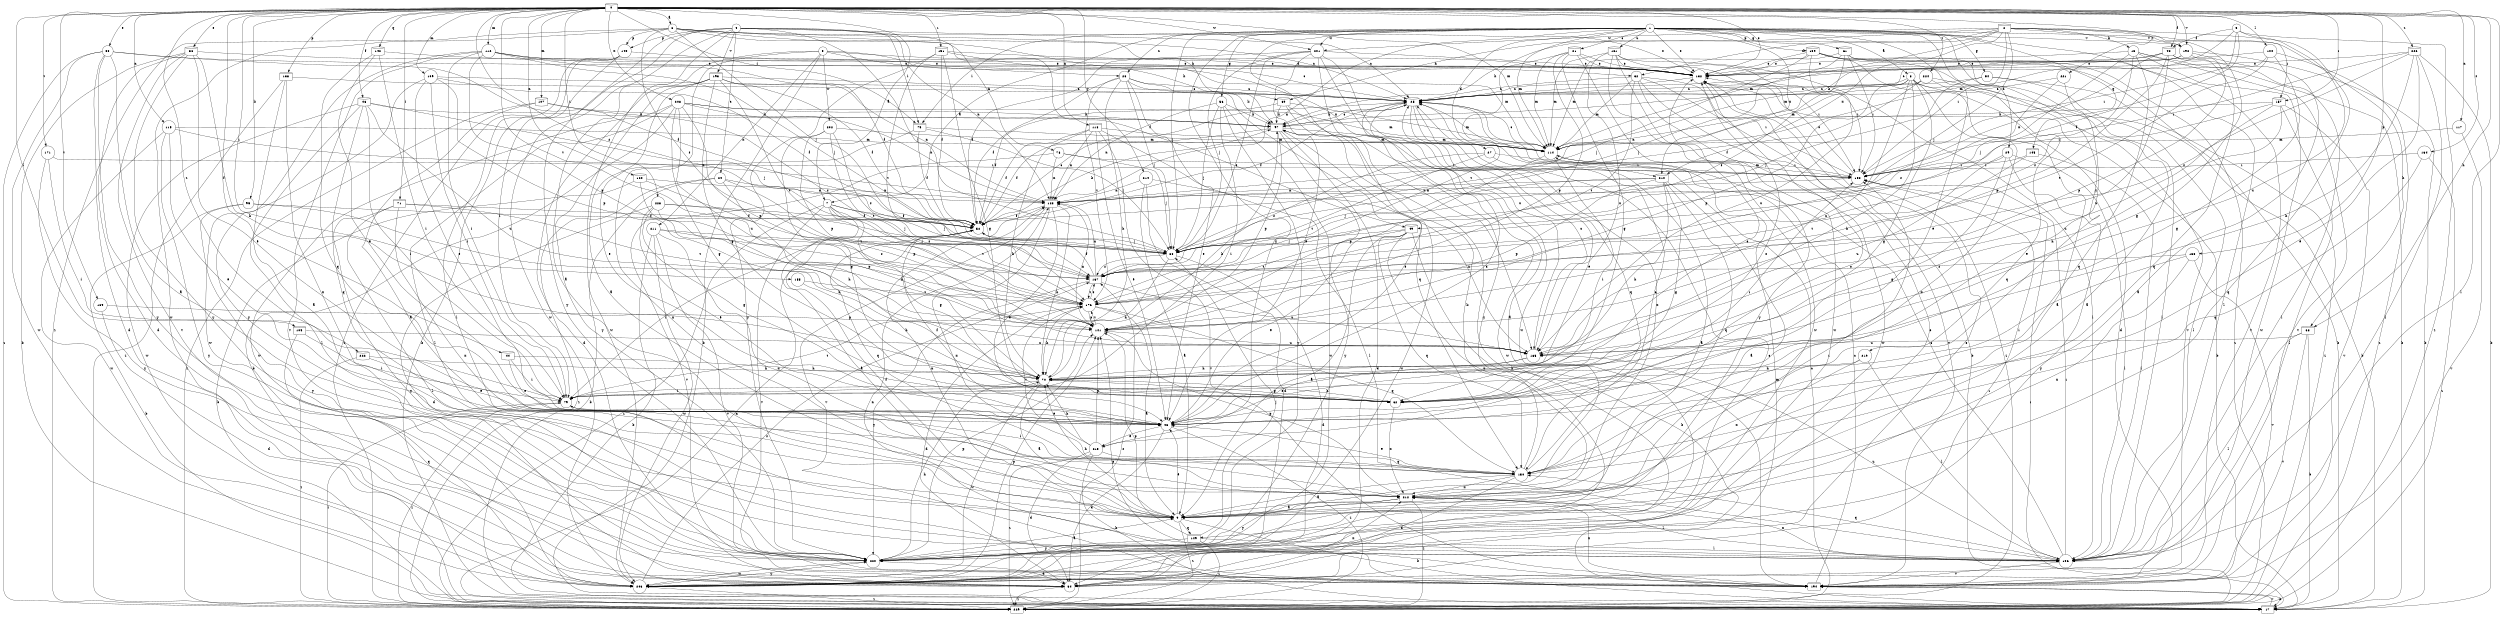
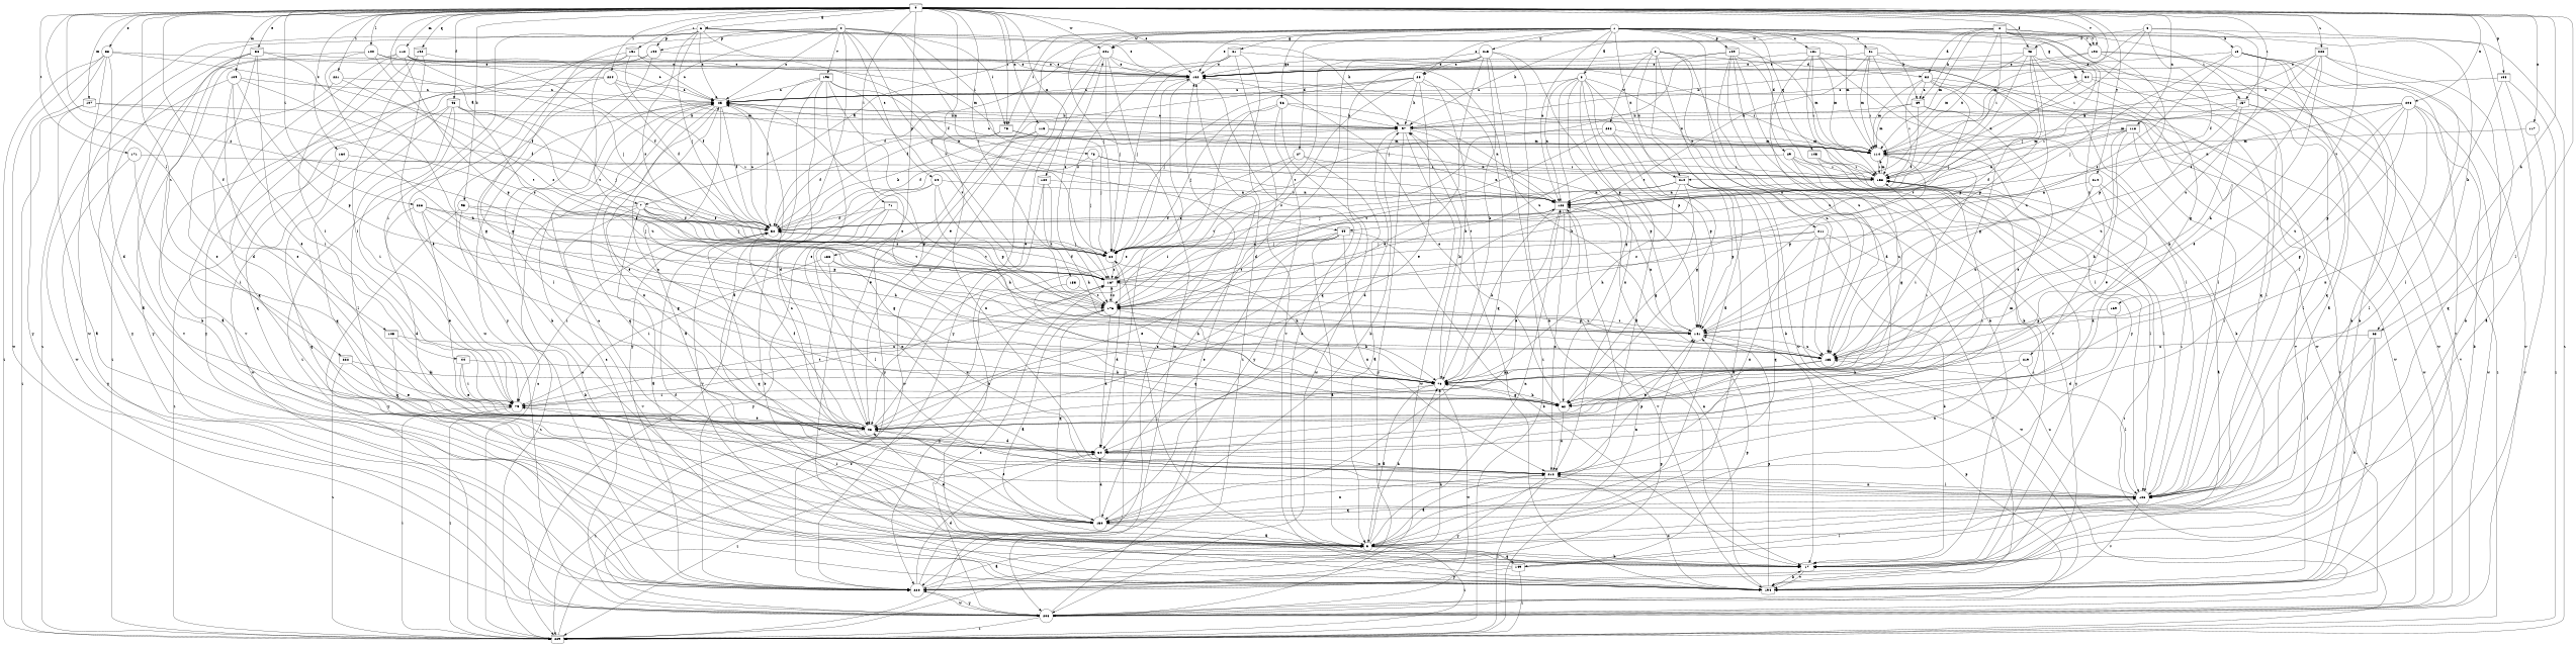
  strict digraph {
    node [shape=circle]
    0 [shape=cylinder]
    6
    7
    36 [shape=cylinder]
    38
    44 [shape=cylinder]
    46 [shape=cylinder]
    48 [shape=cylinder]
    68 [shape=cylinder]
    71 [shape=cylinder]
    75 [shape=cylinder]
    95
    100
    105 [shape=cylinder]
    106
    107 [shape=cylinder]
    109
    112
    114
    115
    117
    118 [shape=cylinder]
    120 [shape=cylinder]
    132
    133
    138 [shape=cylinder]
    142 [shape=cylinder]
    151 [shape=cylinder]
    155
    157 [shape=cylinder]
    164
    167 [shape=cylinder]
    169
    171
    176
    192
    201
    208
    214
    221
    222 [shape=cylinder]
    224
    226 [shape=cylinder]
    228
    88
    69 [shape=cylinder]
    97 [shape=cylinder]
    203
    25 [shape=cylinder]
    140
    49 [shape=cylinder]
    229 [shape=cylinder]
    62
    9
    52
    194 [shape=cylinder]
    43
    17 [shape=cylinder]
    220
    70
    34
    79
    185
    150
    123 [shape=cylinder]
    141
    212 [shape=cylinder]
    158
    1
    8
    21 [shape=cylinder]
    23
    27
    29
    54
    56
    61 [shape=cylinder]
    139 [shape=cylinder]
    145 [shape=cylinder]
    181 [shape=cylinder]
    210 [shape=cylinder]
    215
    219
    2 [shape=cylinder]
    13
    32
    149 [shape=cylinder]
    3
    202
    211
    4
    24
    78
    193 [shape=cylinder]
    5
    0 -> 6 [label=a]
    0 -> 7 [label=a]
    0 -> 36 [label=e]
    0 -> 38 [label=e]
    0 -> 44 [label=f]
    0 -> 46 [label=f]
    0 -> 48 [label=f]
    0 -> 68 [label=h]
    0 -> 71 [label=i]
    0 -> 75 [label=i]
    0 -> 95 [label=k]
    0 -> 100 [label=l]
    0 -> 105 [label=l]
    0 -> 106 [label=l]
    0 -> 107 [label=m]
    0 -> 109 [label=m]
    0 -> 112 [label=m]
    0 -> 114 [label=m]
    0 -> 115 [label=n]
    0 -> 117 [label=n]
    0 -> 118 [label=n]
    0 -> 120 [label=n]
    0 -> 132 [label=o]
    0 -> 133 [label=p]
    0 -> 138 [label=p]
    0 -> 142 [label=q]
    0 -> 151 [label=r]
    0 -> 155 [label=r]
    0 -> 157 [label=r]
    0 -> 164 [label=s]
    0 -> 167 [label=s]
    0 -> 169 [label=t]
    0 -> 171 [label=t]
    0 -> 176 [label=t]
    0 -> 192 [label=v]
    0 -> 201 [label=w]
    0 -> 208 [label=x]
    0 -> 214 [label=y]
    0 -> 221 [label=z]
    0 -> 222 [label=z]
    0 -> 224 [label=z]
    0 -> 226 [label=z]
    0 -> 228 [label=z]
    6 -> 132 [label=o]
    6 -> 167 [label=s]
    6 -> 88 [label=j]
    6 -> 69 [label=h]
    6 -> 97 [label=k]
    6 -> 203 [label=w]
    6 -> 25 [label=c]
    6 -> 140 [label=p]
    6 -> 49 [label=f]
    6 -> 229 [label=z]
    7 -> 167 [label=s]
    7 -> 176 [label=t]
    7 -> 88 [label=j]
    7 -> 229 [label=z]
    7 -> 62 [label=g]
    7 -> 9 [label=a]
    7 -> 52 [label=f]
    7 -> 194 [label=v]
    36 -> 132 [label=o]
    36 -> 194 [label=v]
    36 -> 43 [label=e]
    36 -> 17 [label=b]
    36 -> 220 [label=y]
    36 -> 70 [label=h]
    36 -> 34 [label=d]
    38 -> 132 [label=o]
    38 -> 203 [label=w]
    38 -> 229 [label=z]
    38 -> 9 [label=a]
    38 -> 52 [label=f]
    38 -> 220 [label=y]
    38 -> 34 [label=d]
    44 -> 43 [label=e]
    44 -> 70 [label=h]
    44 -> 79 [label=i]
    46 -> 106 [label=l]
    46 -> 88 [label=j]
    46 -> 97 [label=k]
    46 -> 203 [label=w]
    46 -> 79 [label=i]
    46 -> 185 [label=u]
    46 -> 150 [label=q]
    48 -> 106 [label=l]
    48 -> 114 [label=m]
    48 -> 132 [label=o]
    48 -> 185 [label=u]
    48 -> 150 [label=q]
    48 -> 123 [label=n]
    48 -> 141 [label=p]
    68 -> 106 [label=l]
    68 -> 194 [label=v]
    68 -> 17 [label=b]
    68 -> 185 [label=u]
    71 -> 106 [label=l]
    71 -> 176 [label=t]
    71 -> 52 [label=f]
    71 -> 220 [label=y]
    71 -> 212 [label=x]
    75 -> 114 [label=m]
    75 -> 88 [label=j]
    75 -> 52 [label=f]
    75 -> 212 [label=x]
    95 -> 52 [label=f]
    95 -> 17 [label=b]
    95 -> 220 [label=y]
    95 -> 70 [label=h]
    100 -> 132 [label=o]
    100 -> 176 [label=t]
    100 -> 25 [label=c]
    100 -> 229 [label=z]
    100 -> 62 [label=g]
    105 -> 34 [label=q]
    105 -> 79 [label=i]
    105 -> 185 [label=u]
    106 -> 25 [label=c]
    106 -> 194 [label=v]
    106 -> 185 [label=u]
    106 -> 150 [label=q]
    106 -> 212 [label=x]
    106 -> 158 [label=r]
    107 -> 167 [label=s]
    107 -> 97 [label=k]
    107 -> 229 [label=z]
    107 -> 9 [label=a]
    109 -> 203 [label=w]
    109 -> 25 [label=c]
    109 -> 52 [label=f]
    109 -> 43 [label=e]
    109 -> 79 [label=i]
    109 -> 141 [label=p]
    112 -> 114 [label=m]
    112 -> 132 [label=o]
    112 -> 88 [label=j]
    112 -> 52 [label=f]
    112 -> 194 [label=v]
    112 -> 220 [label=y]
    112 -> 79 [label=i]
    112 -> 141 [label=p]
    114 -> 25 [label=c]
    114 -> 79 [label=i]
    114 -> 141 [label=p]
    114 -> 158 [label=r]
    115 -> 114 [label=m]
    115 -> 203 [label=w]
    115 -> 43 [label=e]
    115 -> 220 [label=y]
    115 -> 123 [label=n]
    117 -> 114 [label=m]
    117 -> 194 [label=v]
    118 -> 106 [label=l]
    118 -> 114 [label=m]
    118 -> 52 [label=f]
    118 -> 194 [label=v]
    118 -> 43 [label=e]
    118 -> 70 [label=h]
    118 -> 123 [label=n]
    120 -> 176 [label=t]
    120 -> 17 [label=b]
    120 -> 70 [label=h]
    120 -> 123 [label=n]
    132 -> 25 [label=c]
    132 -> 229 [label=z]
    132 -> 17 [label=b]
    133 -> 167 [label=s]
    133 -> 194 [label=v]
    133 -> 79 [label=i]
    133 -> 212 [label=x]
    138 -> 25 [label=c]
    138 -> 229 [label=z]
    138 -> 9 [label=a]
    138 -> 212 [label=x]
    142 -> 132 [label=o]
    142 -> 43 [label=e]
    142 -> 79 [label=i]
    142 -> 150 [label=q]
    151 -> 132 [label=o]
    151 -> 176 [label=t]
    151 -> 25 [label=c]
    151 -> 62 [label=g]
    151 -> 52 [label=f]
    151 -> 220 [label=y]
    155 -> 176 [label=t]
    155 -> 70 [label=h]
    157 -> 106 [label=l]
    157 -> 97 [label=k]
    157 -> 194 [label=v]
    157 -> 70 [label=h]
    157 -> 185 [label=u]
    157 -> 158 [label=r]
    164 -> 229 [label=z]
    164 -> 150 [label=q]
    164 -> 158 [label=r]
    167 -> 176 [label=t]
    167 -> 52 [label=f]
    167 -> 220 [label=y]
    167 -> 185 [label=u]
    167 -> 123 [label=n]
    169 -> 34 [label=d]
    169 -> 141 [label=p]
    171 -> 220 [label=y]
    171 -> 79 [label=i]
    171 -> 158 [label=r]
    176 -> 167 [label=s]
    176 -> 9 [label=a]
    176 -> 70 [label=h]
    176 -> 34 [label=d]
    176 -> 150 [label=q]
    176 -> 141 [label=p]
    192 -> 132 [label=o]
    192 -> 97 [label=k]
    192 -> 9 [label=a]
    192 -> 17 [label=b]
    192 -> 141 [label=p]
    201 -> 132 [label=o]
    201 -> 167 [label=s]
    201 -> 88 [label=j]
    201 -> 203 [label=w]
    201 -> 52 [label=f]
    201 -> 43 [label=e]
    201 -> 220 [label=y]
    201 -> 185 [label=u]
    208 -> 106 [label=l]
    208 -> 114 [label=m]
    208 -> 97 [label=k]
    208 -> 203 [label=w]
    208 -> 62 [label=g]
    208 -> 17 [label=b]
    208 -> 185 [label=u]
    208 -> 123 [label=n]
    208 -> 141 [label=p]
    214 -> 9 [label=a]
    214 -> 34 [label=d]
    214 -> 185 [label=u]
    214 -> 123 [label=n]
    221 -> 167 [label=s]
    221 -> 25 [label=c]
    221 -> 43 [label=e]
    222 -> 229 [label=z]
    222 -> 43 [label=e]
    222 -> 70 [label=h]
    224 -> 114 [label=m]
    224 -> 25 [label=c]
    224 -> 9 [label=a]
    224 -> 52 [label=f]
    224 -> 150 [label=q]
    226 -> 106 [label=l]
    226 -> 132 [label=o]
    226 -> 167 [label=s]
    226 -> 43 [label=e]
    226 -> 17 [label=b]
    226 -> 70 [label=h]
    226 -> 158 [label=r]
    228 -> 88 [label=j]
    228 -> 62 [label=g]
    228 -> 52 [label=f]
    228 -> 43 [label=e]
    228 -> 34 [label=d]
    228 -> 141 [label=p]
    88 -> 167 [label=s]
    88 -> 70 [label=h]
    88 -> 34 [label=d]
    69 -> 114 [label=m]
    69 -> 97 [label=k]
    69 -> 203 [label=w]
    69 -> 52 [label=f]
    69 -> 43 [label=e]
    97 -> 114 [label=m]
    97 -> 203 [label=w]
    97 -> 25 [label=c]
    97 -> 52 [label=f]
    97 -> 220 [label=y]
    97 -> 34 [label=d]
    97 -> 141 [label=p]
    203 -> 132 [label=o]
    203 -> 167 [label=s]
    203 -> 25 [label=c]
    203 -> 229 [label=z]
    203 -> 220 [label=y]
    203 -> 141 [label=p]
    25 -> 97 [label=k]
    25 -> 9 [label=a]
    25 -> 52 [label=f]
    25 -> 43 [label=e]
    25 -> 150 [label=q]
    25 -> 212 [label=x]
    140 -> 106 [label=l]
    140 -> 132 [label=o]
    140 -> 229 [label=z]
    140 -> 17 [label=b]
    49 -> 176 [label=t]
    49 -> 88 [label=j]
    49 -> 9 [label=a]
    49 -> 43 [label=e]
    49 -> 17 [label=b]
    49 -> 150 [label=q]
    49 -> 212 [label=x]
    229 -> 167 [label=s]
    229 -> 25 [label=c]
    229 -> 79 [label=i]
    229 -> 123 [label=n]
    229 -> 158 [label=r]
    62 -> 132 [label=o]
    62 -> 70 [label=h]
    62 -> 212 [label=x]
    62 -> 158 [label=r]
    9 -> 229 [label=z]
    9 -> 52 [label=f]
    9 -> 43 [label=e]
    9 -> 17 [label=b]
    9 -> 70 [label=h]
    9 -> 123 [label=n]
    9 -> 158 [label=r]
    9 -> 149 [label=q]
    52 -> 88 [label=j]
    52 -> 97 [label=k]
    52 -> 25 [label=c]
    52 -> 79 [label=i]
    52 -> 150 [label=q]
    194 -> 97 [label=k]
    194 -> 25 [label=c]
    194 -> 17 [label=b]
    194 -> 123 [label=n]
    194 -> 141 [label=p]
    194 -> 212 [label=x]
    43 -> 132 [label=o]
    43 -> 25 [label=c]
    43 -> 229 [label=z]
    43 -> 52 [label=f]
    43 -> 34 [label=d]
    17 -> 194 [label=v]
    220 -> 132 [label=o]
    220 -> 203 [label=w]
    220 -> 9 [label=a]
    220 -> 70 [label=h]
    220 -> 34 [label=d]
    220 -> 141 [label=p]
    70 -> 97 [label=k]
    70 -> 203 [label=w]
    70 -> 62 [label=g]
    70 -> 9 [label=a]
    70 -> 79 [label=i]
    34 -> 114 [label=m]
    34 -> 229 [label=z]
    34 -> 212 [label=x]
    34 -> 158 [label=r]
    79 -> 176 [label=t]
    79 -> 229 [label=z]
    79 -> 43 [label=e]
    185 -> 25 [label=c]
    185 -> 43 [label=e]
    185 -> 70 [label=h]
    150 -> 97 [label=k]
    150 -> 25 [label=c]
    150 -> 9 [label=a]
    150 -> 43 [label=e]
    150 -> 34 [label=d]
    150 -> 79 [label=i]
    150 -> 212 [label=x]
    123 -> 52 [label=f]
    123 -> 194 [label=v]
    123 -> 43 [label=e]
    123 -> 70 [label=h]
    123 -> 212 [label=x]
    141 -> 176 [label=t]
    141 -> 185 [label=u]
    141 -> 123 [label=n]
    212 -> 106 [label=l]
    212 -> 229 [label=z]
    212 -> 9 [label=a]
    212 -> 220 [label=y]
    212 -> 141 [label=p]
    158 -> 114 [label=m]
    158 -> 132 [label=o]
    158 -> 123 [label=n]
    1 -> 7 [label=a]
    1 -> 68 [label=h]
    1 -> 75 [label=i]
    1 -> 106 [label=l]
    1 -> 114 [label=m]
    1 -> 132 [label=o]
    1 -> 192 [label=v]
    1 -> 201 [label=w]
    1 -> 88 [label=j]
    1 -> 43 [label=e]
    1 -> 185 [label=u]
    1 -> 123 [label=n]
    1 -> 8 [label=a]
    1 -> 21 [label=c]
    1 -> 23 [label=c]
    1 -> 27 [label=d]
    1 -> 29 [label=d]
    1 -> 54 [label=g]
    1 -> 56 [label=g]
    1 -> 61 [label=g]
    1 -> 139 [label=p]
    1 -> 145 [label=q]
    1 -> 181 [label=u]
    1 -> 210 [label=x]
    1 -> 215 [label=y]
    1 -> 219 [label=y]
    8 -> 25 [label=c]
    8 -> 62 [label=g]
    8 -> 9 [label=a]
    8 -> 17 [label=b]
    8 -> 70 [label=h]
    8 -> 185 [label=u]
    8 -> 123 [label=n]
    8 -> 141 [label=p]
    8 -> 212 [label=x]
    21 -> 114 [label=m]
    21 -> 132 [label=o]
    21 -> 176 [label=t]
    21 -> 203 [label=w]
    21 -> 62 [label=g]
    21 -> 141 [label=p]
    21 -> 158 [label=r]
    23 -> 176 [label=t]
    23 -> 88 [label=j]
    23 -> 97 [label=k]
    23 -> 25 [label=c]
    23 -> 52 [label=f]
    23 -> 43 [label=e]
    23 -> 70 [label=h]
    23 -> 150 [label=q]
    27 -> 167 [label=s]
    27 -> 176 [label=t]
    27 -> 9 [label=a]
    27 -> 158 [label=r]
    29 -> 106 [label=l]
    29 -> 176 [label=t]
    29 -> 62 [label=g]
    29 -> 220 [label=y]
    29 -> 158 [label=r]
    54 -> 106 [label=l]
    54 -> 88 [label=j]
    54 -> 25 [label=c]
    54 -> 229 [label=z]
    56 -> 88 [label=j]
    56 -> 97 [label=k]
    56 -> 203 [label=w]
    56 -> 220 [label=y]
    56 -> 79 [label=i]
    56 -> 123 [label=n]
    61 -> 132 [label=o]
    61 -> 167 [label=s]
    61 -> 88 [label=j]
    61 -> 229 [label=z]
    61 -> 194 [label=v]
    61 -> 158 [label=r]
    139 -> 106 [label=l]
    139 -> 114 [label=m]
    139 -> 132 [label=o]
    139 -> 88 [label=j]
    139 -> 194 [label=v]
    139 -> 17 [label=b]
    139 -> 34 [label=d]
    139 -> 185 [label=u]
    145 -> 106 [label=l]
    145 -> 185 [label=u]
    145 -> 158 [label=r]
    181 -> 106 [label=l]
    181 -> 114 [label=m]
    181 -> 132 [label=o]
    181 -> 203 [label=w]
    181 -> 220 [label=y]
    181 -> 185 [label=u]
    181 -> 158 [label=r]
    210 -> 88 [label=j]
    210 -> 62 [label=g]
    210 -> 9 [label=a]
    210 -> 70 [label=h]
    210 -> 150 [label=q]
    210 -> 123 [label=n]
    210 -> 141 [label=p]
    215 -> 132 [label=o]
    215 -> 176 [label=t]
    215 -> 229 [label=z]
-   43 -> 215 [label=e]
+   215 -> 43 [label=e]
    215 -> 17 [label=b]
    215 -> 70 [label=h]
    215 -> 34 [label=d]
    215 -> 150 [label=q]
    215 -> 141 [label=p]
    219 -> 106 [label=l]
    219 -> 70 [label=h]
    219 -> 212 [label=x]
    2 -> 114 [label=m]
    2 -> 157 [label=r]
    2 -> 192 [label=v]
    2 -> 201 [label=w]
    2 -> 88 [label=j]
    2 -> 69 [label=h]
    2 -> 97 [label=k]
    2 -> 62 [label=g]
    2 -> 158 [label=r]
    2 -> 210 [label=x]
    2 -> 13 [label=b]
    2 -> 32 [label=d]
    2 -> 149 [label=q]
    13 -> 132 [label=o]
    13 -> 167 [label=s]
    13 -> 88 [label=j]
    13 -> 203 [label=w]
    13 -> 194 [label=v]
    13 -> 17 [label=b]
    13 -> 150 [label=q]
    32 -> 114 [label=m]
    32 -> 176 [label=t]
    32 -> 203 [label=w]
-   32 -> 25 [label=c]
+   32 -> 69 [label=c]
    32 -> 194 [label=v]
    32 -> 17 [label=b]
    32 -> 158 [label=r]
    149 -> 106 [label=l]
    149 -> 88 [label=j]
    149 -> 229 [label=z]
    149 -> 220 [label=y]
    149 -> 141 [label=p]
    3 -> 203 [label=w]
    3 -> 9 [label=a]
    3 -> 17 [label=b]
    3 -> 23 [label=c]
    3 -> 210 [label=x]
    3 -> 32 [label=d]
    3 -> 202 [label=w]
    3 -> 211 [label=x]
    202 -> 114 [label=m]
    202 -> 167 [label=s]
    202 -> 176 [label=t]
    202 -> 62 [label=g]
    202 -> 141 [label=p]
    211 -> 167 [label=s]
    211 -> 88 [label=j]
    211 -> 203 [label=w]
    211 -> 194 [label=v]
    211 -> 17 [label=b]
    211 -> 212 [label=x]
    4 -> 75 [label=i]
    4 -> 88 [label=j]
    4 -> 203 [label=w]
    4 -> 25 [label=c]
    4 -> 140 [label=p]
    4 -> 9 [label=a]
    4 -> 220 [label=y]
    4 -> 79 [label=i]
    4 -> 123 [label=n]
    4 -> 24 [label=c]
    4 -> 78 [label=i]
    4 -> 193 [label=v]
    24 -> 229 [label=z]
    24 -> 17 [label=b]
    24 -> 70 [label=h]
    24 -> 123 [label=n]
    24 -> 141 [label=p]
    78 -> 88 [label=j]
    78 -> 194 [label=v]
    78 -> 123 [label=n]
    78 -> 158 [label=r]
    193 -> 176 [label=t]
    193 -> 25 [label=c]
    193 -> 62 [label=g]
    193 -> 52 [label=f]
    193 -> 43 [label=e]
    193 -> 220 [label=y]
    193 -> 34 [label=d]
    193 -> 123 [label=n]
    5 -> 48 [label=f]
    5 -> 114 [label=m]
    5 -> 49 [label=f]
    5 -> 229 [label=z]
    5 -> 185 [label=u]
    5 -> 158 [label=r]
  }
